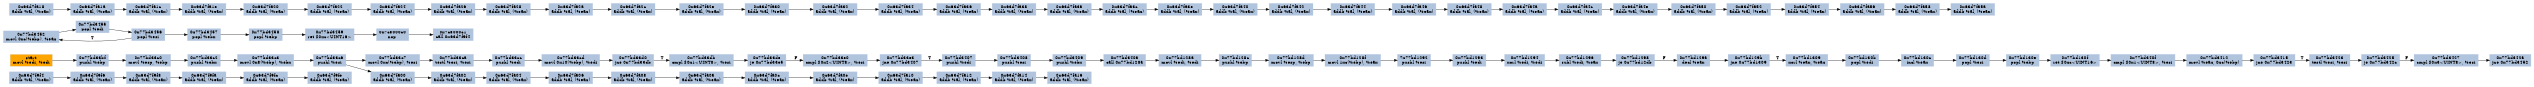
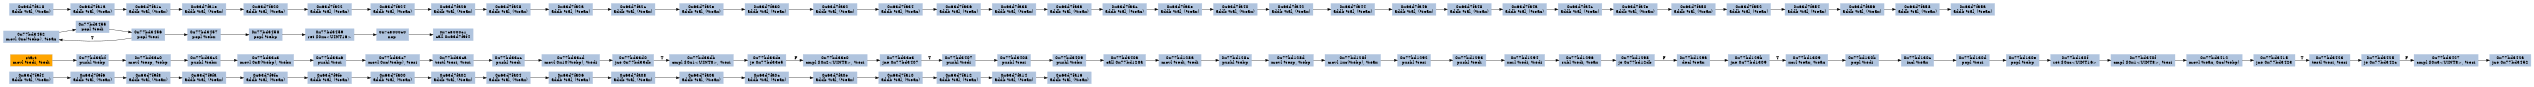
  digraph {
    rankdir=LR
    node [color=lightsteelblue fillcolor=lightsteelblue shape=rectangle style=filled]
    edge [color="#000000"]
    n1 [color=lightgrey fillcolor=orange label="start\nmovl %edi, %edi"]
    n2 [label="0x77bd33bf\npushl %ebp"]
    n3 [label="0x77bd33c0\nmovl %esp, %ebp"]
    n4 [label="0x77bd33c2\npushl %ebx"]
    n5 [label="0x77bd33c3\nmovl 0x8(%ebp), %ebx"]
    n6 [label="0x77bd33c6\npushl %esi"]
    n7 [label="0x77bd33c7\nmovl 0xc(%ebp), %esi"]
    n8 [label="0x77bd33ca\ntestl %esi, %esi"]
    n9 [label="0x77bd33cc\npushl %edi"]
    n10 [label="0x77bd33cd\nmovl 0x10(%ebp), %edi"]
    n11 [label="0x77bd33d0\njne 0x77bd33db"]
    n12 [label="0x77bd33db\ncmpl $0x1<UINT8>, %esi"]
    n13 [label="0x77bd33de\nje 0x77bd33e5"]
    n14 [label="0x77bd33e0\ncmpl $0x2<UINT8>, %esi"]
    n15 [label="0x77bd33e3\njne 0x77bd3407"]
    n16 [label="0x77bd3407\npushl %edi"]
    n17 [label="0x77bd3408\npushl %esi"]
    n18 [label="0x77bd3409\npushl %ebx"]
    n19 [label="0x77bd340a\ncall 0x77bd128a"]
    n20 [label="0x77bd128a\nmovl %edi, %edi"]
    n21 [label="0x77bd128c\npushl %ebp"]
    n22 [label="0x77bd128d\nmovl %esp, %ebp"]
    n23 [label="0x77bd128f\nmovl 1xc(%ebp), %eax"]
-   n24 [label="7x77bd1292\npushl %esi"]
+   n24 [label="0x77bd1292\npushl %esi"]
    n25 [label="0x77bd1293\npushl %edi"]
    n26 [label="0x77bd1294\nxorl %edi, %edi"]
    n27 [label="0x77bd1296\nsubl %edi, %eax"]
    n28 [label="0x77bd1298\nje 0x77bd12db"]
    n29 [label="0x77bd129a\ndecl %eax"]
    n30 [label="0x77bd129b\njne 0x77bd1309"]
    n31 [label="0x77bd1309\nxorl %eax, %eax"]
    n32 [label="0x77bd130b\npopl %edi"]
    n33 [label="0x77bd130c\nincl %eax"]
    n34 [label="0x77bd130d\npopl %esi"]
    n35 [label="0x77bd130e\npopl %ebp"]
    n36 [label="0x77bd130f\nret $0xc<UINT16>"]
    n37 [label="0x77bd340f\ncmpl $0x1<UINT8>, %esi"]
    n38 [label="0x77bd3412\nmovl %eax, 0xc(%ebp)"]
    n39 [label="0x77bd3415\njne 0x77bd3423"]
    n40 [label="0x77bd3423\ntestl %esi, %esi"]
    n41 [label="0x77bd3425\nje 0x77bd342c"]
    n42 [label="0x77bd3427\ncmpl $0x3<UINT8>, %esi"]
    n43 [label="0x77bd342a\njne 0x77bd3452"]
    n44 [label="0x77bd3452\nmovl 0xc(%ebp), %eax"]
    n45 [label="0x77bd3455\npopl %edi"]
    n46 [label="0x77bd3456\npopl %esi"]
    n47 [label="0x77bd3457\npopl %ebx"]
    n48 [label="0x77bd3458\npopl %ebp"]
    n49 [label="0x77bd3459\nret $0xc<UINT16>"]
    n50 [label="0x7c8000c0\nnop "]
    n51 [label="0x7c8000c1\ncall 0x63d7f9f4"]
    n52 [label="0x63d7f9f4\naddb %al, (%eax)"]
    n53 [label="0x63d7f9f6\naddb %al, (%eax)"]
    n54 [label="0x63d7f9f8\naddb %al, (%eax)"]
    n55 [label="0x63d7f9fa\naddb %al, (%eax)"]
    n56 [label="0x63d7f9fc\naddb %al, (%eax)"]
    n57 [label="0x63d7f9fe\naddb %al, (%eax)"]
    n58 [label="0x63d7fa00\naddb %al, (%eax)"]
    n59 [label="0x63d7fa02\naddb %al, (%eax)"]
    n60 [label="0x63d7fa04\naddb %al, (%eax)"]
    n61 [label="0x63d7fa06\naddb %al, (%eax)"]
    n62 [label="0x63d7fa08\naddb %al, (%eax)"]
    n63 [label="0x63d7fa0a\naddb %al, (%eax)"]
    n64 [label="0x63d7fa0c\naddb %al, (%eax)"]
    n65 [label="0x63d7fa0e\naddb %al, (%eax)"]
    n66 [label="0x63d7fa10\naddb %al, (%eax)"]
    n67 [label="0x63d7fa12\naddb %al, (%eax)"]
    n68 [label="0x63d7fa14\naddb %al, (%eax)"]
    n69 [label="0x63d7fa16\naddb %al, (%eax)"]
    n70 [label="0x63d7fa18\naddb %al, (%eax)"]
    n71 [label="0x63d7fa1a\naddb %al, (%eax)"]
    n72 [label="0x63d7fa1c\naddb %al, (%eax)"]
    n73 [label="0x63d7fa1e\naddb %al, (%eax)"]
    n74 [label="0x63d7fa20\naddb %al, (%eax)"]
    n75 [label="0x63d7fa22\naddb %al, (%eax)"]
    n76 [label="0x63d7fa24\naddb %al, (%eax)"]
    n77 [label="0x63d7fa26\naddb %al, (%eax)"]
    n78 [label="0x63d7fa28\naddb %al, (%eax)"]
    n79 [label="0x63d7fa2a\naddb %al, (%eax)"]
    n80 [label="0x63d7fa2c\naddb %al, (%eax)"]
    n81 [label="0x63d7fa2e\naddb %al, (%eax)"]
    n82 [label="0x63d7fa30\naddb %al, (%eax)"]
    n83 [label="0x63d7fa32\naddb %al, (%eax)"]
    n84 [label="0x63d7fa34\naddb %al, (%eax)"]
    n85 [label="0x63d7fa36\naddb %al, (%eax)"]
    n86 [label="0x63d7fa38\naddb %al, (%eax)"]
    n87 [label="0x63d7fa3a\naddb %al, (%eax)"]
    n88 [label="0x63d7fa3c\naddb %al, (%eax)"]
    n89 [label="0x63d7fa3e\naddb %al, (%eax)"]
    n90 [label="0x63d7fa40\naddb %al, (%eax)"]
    n91 [label="0x63d7fa42\naddb %al, (%eax)"]
    n92 [label="0x63d7fa44\naddb %al, (%eax)"]
    n93 [label="0x63d7fa46\naddb %al, (%eax)"]
    n94 [label="0x63d7fa48\naddb %al, (%eax)"]
    n95 [label="0x63d7fa4a\naddb %al, (%eax)"]
    n96 [label="0x63d7fa4c\naddb %al, (%eax)"]
    n97 [label="0x63d7fa4e\naddb %al, (%eax)"]
    n98 [label="0x63d7fa50\naddb %al, (%eax)"]
    n99 [label="0x63d7fa52\naddb %al, (%eax)"]
    n100 [label="0x63d7fa54\naddb %al, (%eax)"]
    n101 [label="0x63d7fa56\naddb %al, (%eax)"]
    n102 [label="0x63d7fa58\naddb %al, (%eax)"]
    n103 [label="0x63d7fa5a\naddb %al, (%eax)"]
    n1 -> n2
    n2 -> n3
    n3 -> n4
    n4 -> n5
    n5 -> n6
    n6 -> n7
    n7 -> n8
    n8 -> n9
    n9 -> n10
    n10 -> n11
    n11 -> n12 [label=T]
    n12 -> n13
    n13 -> n14 [label=F]
    n14 -> n15
    n15 -> n16 [label=T]
    n16 -> n17
    n17 -> n18
    n18 -> n19
    n19 -> n20
    n20 -> n21
    n21 -> n22
    n22 -> n23
    n23 -> n24
    n24 -> n25
    n25 -> n26
    n26 -> n27
    n27 -> n28
    n28 -> n29 [label=F]
    n29 -> n30
    n30 -> n31 [label=T]
    n31 -> n32
    n32 -> n33
    n33 -> n34
    n34 -> n35
    n35 -> n36
    n36 -> n37
    n37 -> n38
    n38 -> n39
    n39 -> n40 [label=T]
    n40 -> n41
    n41 -> n42 [label=F]
    n42 -> n43
    n44 -> n45
    n45 -> n46
    n46 -> n44 [label=T]
    n46 -> n47
    n47 -> n48
    n48 -> n49
    n49 -> n50
    n50 -> n51
    n52 -> n53
    n53 -> n54
    n54 -> n55
    n55 -> n56
    n56 -> n57
-   n6 -> n58
+   n57 -> n58
    n58 -> n59
    n59 -> n60
    n60 -> n61
    n61 -> n62
    n62 -> n63
    n63 -> n64
    n64 -> n65
    n65 -> n66
    n66 -> n67
    n67 -> n68
    n68 -> n69
    n70 -> n71
    n71 -> n72
    n72 -> n73
    n73 -> n74
    n74 -> n75
    n75 -> n76
    n76 -> n77
    n77 -> n78
    n78 -> n79
    n79 -> n80
    n80 -> n81
    n81 -> n82
    n82 -> n83
    n83 -> n84
    n84 -> n85
    n85 -> n86
    n86 -> n87
    n87 -> n88
    n88 -> n89
    n89 -> n90
    n90 -> n91
    n91 -> n92
    n92 -> n93
    n93 -> n94
    n94 -> n95
    n95 -> n96
    n96 -> n97
    n97 -> n98
    n98 -> n99
    n99 -> n100
    n100 -> n101
    n101 -> n102
    n102 -> n103
  }
